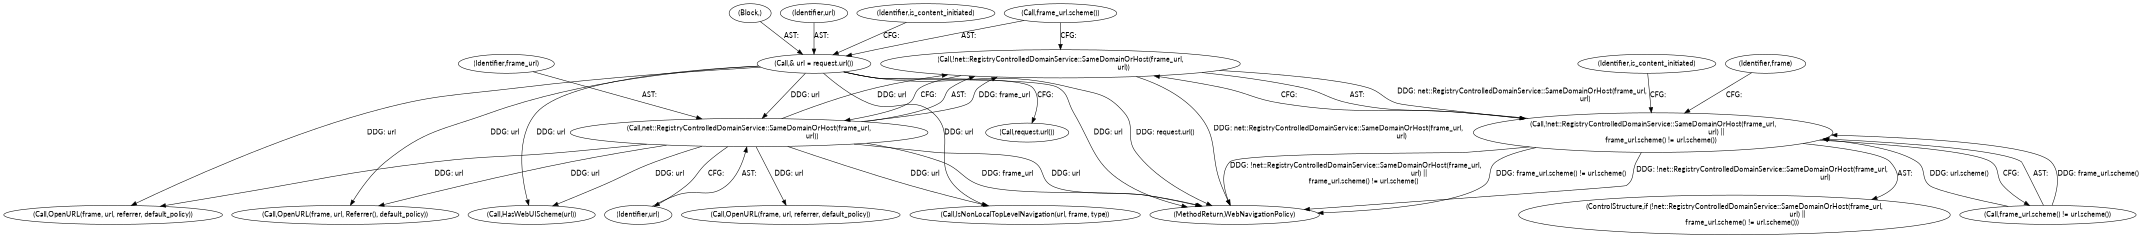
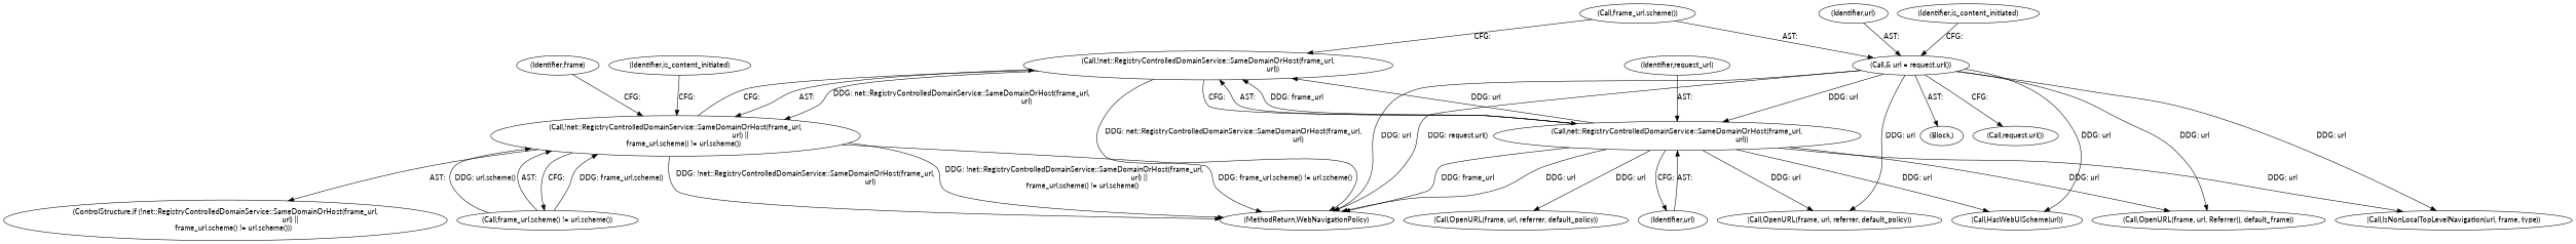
  digraph {
    fontname=Lato
    node [fontname=Lato]
    edge [fontname=Lato]
    n1 [label="(Call,!net::RegistryControlledDomainService::SameDomainOrHost(frame_url,\n                                                                url))"]
    n2 [label="(Call,net::RegistryControlledDomainService::SameDomainOrHost(frame_url,\n                                                                url))"]
    n3 [label="(Call,!net::RegistryControlledDomainService::SameDomainOrHost(frame_url,\n                                                                url) ||\n        frame_url.scheme() != url.scheme())"]
    n4 [label="(MethodReturn,WebNavigationPolicy)"]
    n5 [label="(Identifier,url)"]
-   n6 [label="(Call,OpenURL(frame, url, Referrer(), default_policy))"]
+   n6 [label="(Call,OpenURL(frame, url, Referrer(), default_frame))"]
    n7 [label="(Call,OpenURL(frame, url, referrer, default_policy))"]
    n8 [label="(Call,HasWebUIScheme(url))"]
    n9 [label="(Call,OpenURL(frame, url, referrer, default_policy))"]
    n10 [label="(Call,IsNonLocalTopLevelNavigation(url, frame, type))"]
    n11 [label="(Call,frame_url.scheme() != url.scheme())"]
    n12 [label="(ControlStructure,if (!net::RegistryControlledDomainService::SameDomainOrHost(frame_url,\n                                                                url) ||\n        frame_url.scheme() != url.scheme()))"]
    n13 [label="(Call,& url = request.url())"]
    n14 [label="(Block,)"]
    n15 [label="(Call,request.url())"]
    n16 [label="(Call,frame_url.scheme())"]
    n17 [label="(Identifier,url)"]
    n18 [label="(Identifier,is_content_initiated)"]
    n19 [label="(Identifier,frame)"]
-   n20 [label="(Identifier,frame_url)"]
+   n20 [label="(Identifier,request_url)"]
    n21 [label="(Identifier,is_content_initiated)"]
    n1 -> n2 [label="CFG: "]
    n1 -> n3 [label="AST: "]
    n1 -> n3 [label="DDG: net::RegistryControlledDomainService::SameDomainOrHost(frame_url,\n                                                                url)"]
    n1 -> n4 [label="DDG: net::RegistryControlledDomainService::SameDomainOrHost(frame_url,\n                                                                url)"]
    n2 -> n1 [label="AST: "]
    n2 -> n1 [label="DDG: frame_url"]
    n2 -> n1 [label="DDG: url"]
    n2 -> n4 [label="DDG: frame_url"]
    n2 -> n4 [label="DDG: url"]
    n2 -> n5 [label="CFG: "]
    n2 -> n6 [label="DDG: url"]
    n2 -> n7 [label="DDG: url"]
    n2 -> n8 [label="DDG: url"]
    n2 -> n9 [label="DDG: url"]
    n2 -> n10 [label="DDG: url"]
    n3 -> n1 [label="CFG: "]
    n3 -> n4 [label="DDG: frame_url.scheme() != url.scheme()"]
    n3 -> n4 [label="DDG: !net::RegistryControlledDomainService::SameDomainOrHost(frame_url,\n                                                                url)"]
    n3 -> n4 [label="DDG: !net::RegistryControlledDomainService::SameDomainOrHost(frame_url,\n                                                                url) ||\n        frame_url.scheme() != url.scheme()"]
    n3 -> n11 [label="CFG: "]
    n3 -> n12 [label="AST: "]
    n5 -> n2 [label="AST: "]
    n11 -> n3 [label="AST: "]
    n11 -> n3 [label="DDG: frame_url.scheme()"]
    n11 -> n3 [label="DDG: url.scheme()"]
    n13 -> n2 [label="DDG: url"]
    n13 -> n4 [label="DDG: url"]
    n13 -> n4 [label="DDG: request.url()"]
    n13 -> n6 [label="DDG: url"]
    n13 -> n7 [label="DDG: url"]
    n13 -> n8 [label="DDG: url"]
    n13 -> n10 [label="DDG: url"]
-   n14 -> n13 [label="AST: "]
+   n13 -> n14 [label="AST: "]
    n13 -> n15 [label="CFG: "]
    n16 -> n1 [label="CFG: "]
    n16 -> n13 [label="AST: "]
    n17 -> n13 [label="AST: "]
    n18 -> n13 [label="CFG: "]
    n19 -> n3 [label="CFG: "]
    n20 -> n2 [label="AST: "]
    n21 -> n3 [label="CFG: "]
  }
